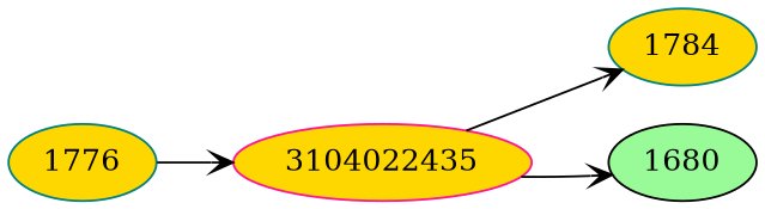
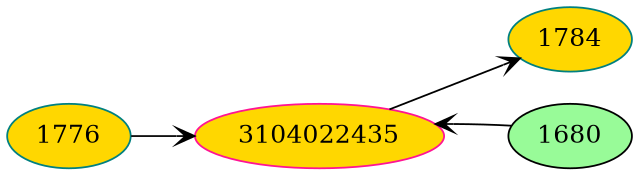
  strict digraph {
    rankdir=LR
    node [color=teal fillcolor=gold style=filled]
    edge [arrowhead=vee]
    1784
    3104022435 [color=deeppink]
    1776
    n4 [color=black fillcolor=palegreen label=1680]
    3104022435 -> 1784
    1776 -> 3104022435
-   3104022435 -> n4
+   n4 -> 3104022435
  }
